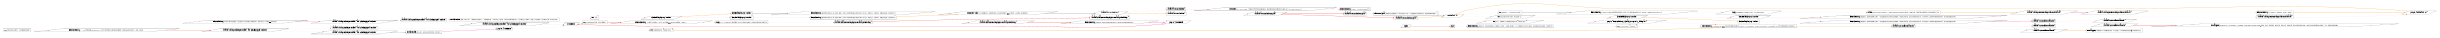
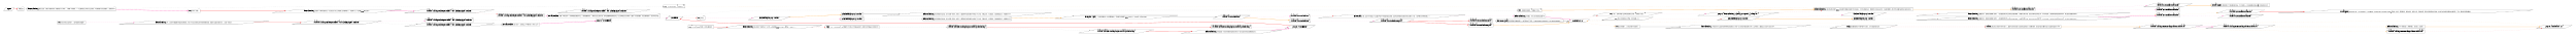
  digraph {
    rankdir=LR
    node [shape=parallelogram]
    edge [color=gray40 style=dotted]
    n1 [label=START]
-   n2 [label=input shape=folder]
+   n2 [label="闭嘴点烟" shape=folder]
    n3 [label="Electrochemistry: 就在这里，你的口袋里装着一支勇敢的小小军队。人称第一吸烟排。二十位勇敢的士兵向你立正敬礼，时刻准备为你赴汤蹈火，指挥官……" shape=folder]
    n4 [label="You: 我不会这么做的。[忽略思维。]" shape=folder]
+   n5 [label="You: 抽出一支烟。" shape=folder]
    n6 [label="You: 不行。在即将吸入之际毅然扔掉这支烟。[忽略这个想法。]"]
    n7 [label="Jump to: [Electrochemistry: \"Already you regret it -- looking at...\"]"]
    n8 [label="Electrochemistry: 你已经感到后悔了——仅仅是因为看着这包烟……但别担心。你可以稍后再来。香烟军队对你忠心耿耿。你还有整整*一辈子*可以随时返回阅兵式的主席台。" shape=folder]
    n9 [label="Variable[\"whirling.sense_smoking_volition_withdrawal\"]"]
    n10 [label="Variable[\"whirling.sense_smoking_volition_withdrawal\"]"]
    n11 [label="!(Variable[\"whirling.sense_smoking_volition_withdrawal\"])" shape=folder]
    n12 [label="Electrochemistry: ……唠唠叨叨，啰啰嗦嗦。真无聊。点烟吧！" shape=folder]
    n13 [label="Jump to: [Untitled hub (02)]"]
    n14 [label="Untitled hub (01)"]
    n15 [label="Electrochemistry: 你选中了最出色的战士！这位尼古丁的士兵是多么的肥美多汁。你还等什么？点烟吧——重返自我！"]
    n16 [label="Variable[\"whirling.necktie_personified\"]  and  CheckEquipped(\"neck_tie\")"]
    n17 [label="Variable[\"whirling.necktie_personified\"]  and  CheckEquipped(\"neck_tie\")" shape=folder]
    n18 [label="!(Variable[\"whirling.necktie_personified\"]  and  CheckEquipped(\"neck_tie\"))"]
    n19 [label="Logic: 不过，人们真的会*一直*看着吗？毕竟人们可能会去厕所，或者你也可能会在不同的……" shape=folder]
    n20 [label="Variable[\"character.smoking_logic_wont_always_be_looking\"]" shape=folder]
    n21 [label="Variable[\"character.smoking_logic_wont_always_be_looking\"]"]
    n22 [label="!(Variable[\"character.smoking_logic_wont_always_be_looking\"])" shape=folder]
    n23 [label="CheckHeldRightGroup(\"smokes\")"]
    n24 [label="CheckHeldRightGroup(\"smokes\")" shape=folder]
    n25 [label="!(CheckHeldRightGroup(\"smokes\"))"]
    n26 [label="Electrochemistry: 随着浓郁，温和的烟雾吸入肺部，一股温柔的怀念*立刻*充溢你的脑海，身躯*以及*灵魂。这是你所怀念的*自己*，年轻时的你。霹雳特警强尼*强势回归*。而且他简直酷炫到爆了。"]
    n27 [label="Electrochemistry: 随着浓郁，温和的烟雾吸入肺部，一股温柔的怀念*立刻*充溢你的脑海，身躯*以及*灵魂。这是你所怀念的*自己*，年轻时的你。霹雳特警强尼*强势回归*。而且他简直酷炫到爆了。"]
    n28 [label="Variable[\"tc.turn_off_tutorial_node\"]" shape=folder]
    n29 [label="Electrochemistry: 闭嘴吧。生米正在煮成熟饭呢……" shape=folder]
    n30 [label="You: 如果我吸了，会有怎样的不良影响？" shape=folder]
    n31 [label="You: 快让这坏家伙欲火焚身，然后猛吸一口。"]
    n32 [label="Electrochemistry: 不良影响？比如获得“荣耀”的风险很高？还有一定几率成为酷炫的*天才*。众所周知，吸烟会让你成为“知识分子”。"]
    n33 [label="Logic: 吸烟稍微有助于集中集中注意力，这可是货真价实的。"]
    n34 [label="Volition: 那之所以有助于集中注意力，是因为导致你注意力涣散的正是*尼古丁戒断症状*。吸烟只是在缓解它自己造成的问题罢了……" shape=folder]
    n35 [label="Electrochemistry: 闭嘴点烟！你想浑浑噩噩地度过余生吗？这玩意会给你急需的酷炫派头。"]
    n36 [label="Jump to: [SMOKEHUB]"]
    n37 [label=SMOKEHUB]
    n38 [label="Tutorial Agent: 你刚刚错过了开始吸烟的机会。不过别担心，开始抽烟的选项会在3小时候再次开启。" shape=folder]
    n39 [label="Variable[\"tc.turn_off_tutorial_node\"]"]
    n40 [label="!(Variable[\"tc.turn_off_tutorial_node\"])"]
    n41 [label="You: 点烟！" shape=folder]
    n42 [label="CheckHeldRightGroup(\"smokes\")"]
    n43 [label="CheckHeldRightGroup(\"smokes\")" shape=folder]
    n44 [label="!(CheckHeldRightGroup(\"smokes\"))" shape=folder]
    n45 [label="Variable[\"tc.turn_off_tutorial_node\"]" shape=folder]
    n46 [label="Tutorial Agent: 在屏幕右下角，你可以看到有一个香烟按钮！香烟可以给予你所有智力技能+1加成，包括：逻辑思维、能说会道、标新立异、见微知著、博学多闻以及故弄玄虚。在进行白色检定前吸烟会很好用。不过，吸烟是有害健康的。"]
    n47 [label="Electrochemistry: 摇滚警察大驾光临，瞧一瞧看一看呐，乡亲们！霹雳特警强尼从裤兜中掏出了打火机。弹指之间，火苗窜起，顶级的满足感。扑面而来……"]
    n48 [label="Perception (Sight): 打火机是廉价的一次性塑料做的。安全锁已经解除了——对你而言，安全锁*一直*形同虚设。"]
    n49 [label="Variable[\"auto.smoke_fritte\"]"]
    n50 [label="Variable[\"whirling.necktie_personified\"]  and  CheckEquipped(\"neck_tie\")"]
    n51 [label="Variable[\"whirling.necktie_personified\"]  and  CheckEquipped(\"neck_tie\")"]
    n52 [label="!(Variable[\"whirling.necktie_personified\"]  and  CheckEquipped(\"neck_tie\"))" shape=folder]
    n53 [label="Horrific Necktie: 踏入光芒，在净化之火中重生吧，*哥们儿*！" shape=folder]
    n54 [label="Jump to: [SMOKEHUB]" shape=folder]
    n55 [label="Electrochemistry: 摇滚警察大驾光临，瞧一瞧看一看呐，乡亲们！霹雳特警强尼从裤兜中掏出了打火机。弹指之间，火苗窜起，顶级的满足感。扑面而来……" shape=folder]
    n56 [label="You: 我不想*现在就*点烟，还有人看着呢。" shape=folder]
    n57 [label="You: 把烟塞回烟盒里。[忽略这个想法。]" shape=folder]
    n58 [label="Frittte clerk: “嘿，这里不许抽烟。”女孩的声音不带丝毫兴趣或热情。她讲话的时候甚至都没有抬头看你一眼：“请不要在弗莱特胡闹。”"]
    n59 [label="Variable[\"tc.turn_off_tutorial_node\"]" shape=folder]
    n60 [label="!(Variable[\"tc.turn_off_tutorial_node\"])"]
    n61 [label="Horrific Necktie: 是啊，*哥们儿*！（领带绕在你的脖子上，兴奋地颤抖着。）请务必点上这支烟。你*迫切需要*在嘴边叼上一位天降尼古丁的神兵！安抚一下你的瘾头。前往极乐世界。成为*天才*吧！" shape=folder]
    n62 [label="Electrochemistry: 有人看着？你这懦夫！人们*一直*在看着——所以这样才*酷*呢，别废话了！"]
    n63 [label="Variable[\"auto.smoke_fritte\"]" shape=folder]
    n64 [label="!(Variable[\"auto.smoke_fritte\"])" shape=folder]
    n65 [label="Idiot Doom Spiral: 穿着恶臭运动服的男人一本正经地点了点头。“这是冒险途中应得的休息。我们都需要这种放松。”" shape=folder]
    n66 [label="Variable[\"auto.smoke_doomspiral\"]"]
    n67 [label="Variable[\"auto.smoke_doomspiral\"]" shape=folder]
    n68 [label="!(Variable[\"auto.smoke_doomspiral\"])" shape=folder]
    n69 [label="You: 我已经犯过心脏病了。也许吸烟有害健康？" shape=folder]
    n70 [label="Electrochemistry: 不，真正*有害健康*的是烦恼和担忧。*压力*才是导致你心脏停跳的罪魁祸首。吸烟只会减轻你的压力。这是一剂良药。"]
    n1 -> n2 [color=red style=bold]
    n2 -> n3
    n3 -> n4
+   n3 -> n5 [color=deeppink style=bold]
    n4 -> n8 [color=darkorange]
+   n5 -> n15 [color=red style=bold]
    n6 -> n7 [color=deeppink]
    n7 -> n8 [color=red]
    n8 -> n45 [color=darkorange style=bold]
    n9 -> n10 [color=deeppink style=bold]
    n9 -> n11 [color=darkorange]
    n10 -> n12 [color=darkorange]
    n11 -> n13 [color=red]
    n12 -> n13 [color=darkorange style=bold]
-   n13 -> n14 [color=darkorange style=bold]
+   n13 -> n14 [color=darkorange]
    n14 -> n6 [color=red]
    n14 -> n30 [color=darkorange]
    n14 -> n31
    n15 -> n16 [color=deeppink style=bold]
    n16 -> n17 [color=red]
    n16 -> n18
    n17 -> n61 [color=deeppink]
    n18 -> n37
    n19 -> n20
    n20 -> n21
    n20 -> n22 [color=red style=bold]
    n21 -> n35 [color=red style=bold]
    n22 -> n36 [color=deeppink]
    n23 -> n24 [color=darkorange style=bold]
    n23 -> n25 [color=deeppink]
    n24 -> n26
    n25 -> n27 [color=red]
    n26 -> n28 [color=deeppink style=bold]
    n27 -> n28 [color=darkorange]
    n28 -> n39 [color=deeppink]
    n28 -> n40 [color=darkorange]
+   n29 -> n14 [color=deeppink style=bold]
    n30 -> n32 [style=bold]
    n31 -> n23 [color=red]
    n32 -> n33
    n33 -> n34 [color=red]
    n34 -> n9 [color=darkorange style=bold]
    n35 -> n36 [color=deeppink style=bold]
    n36 -> n37 [color=red style=bold]
    n37 -> n41 [color=red]
    n37 -> n56
    n37 -> n57
    n40 -> n46 [color=red style=bold]
    n41 -> n42 [color=deeppink]
    n42 -> n43 [color=darkorange style=bold]
    n42 -> n44 [color=deeppink]
    n43 -> n47 [style=bold]
    n44 -> n55
    n45 -> n59 [color=deeppink]
    n45 -> n60 [color=deeppink]
    n47 -> n48
    n48 -> n49 [style=bold]
    n49 -> n63 [color=deeppink]
    n49 -> n64 [color=darkorange style=bold]
    n50 -> n51
    n50 -> n52 [color=deeppink]
    n51 -> n53 [style=bold]
    n52 -> n54
    n53 -> n54 [color=deeppink style=bold]
    n54 -> n37
    n55 -> n48 [color=darkorange style=bold]
    n56 -> n62 [color=red style=bold]
    n57 -> n8 [color=darkorange style=bold]
    n58 -> n29 [color=deeppink]
    n60 -> n38 [color=darkorange style=bold]
    n61 -> n37 [color=deeppink]
    n62 -> n19 [color=red]
    n63 -> n58 [color=red]
    n64 -> n66 [color=deeppink]
    n65 -> n14 [style=bold]
    n66 -> n67 [color=red style=bold]
    n66 -> n68 [color=red style=bold]
    n67 -> n65
    n68 -> n14 [color=darkorange style=bold]
    n69 -> n70 [color=deeppink]
    n70 -> n50 [color=red style=bold]
  }
